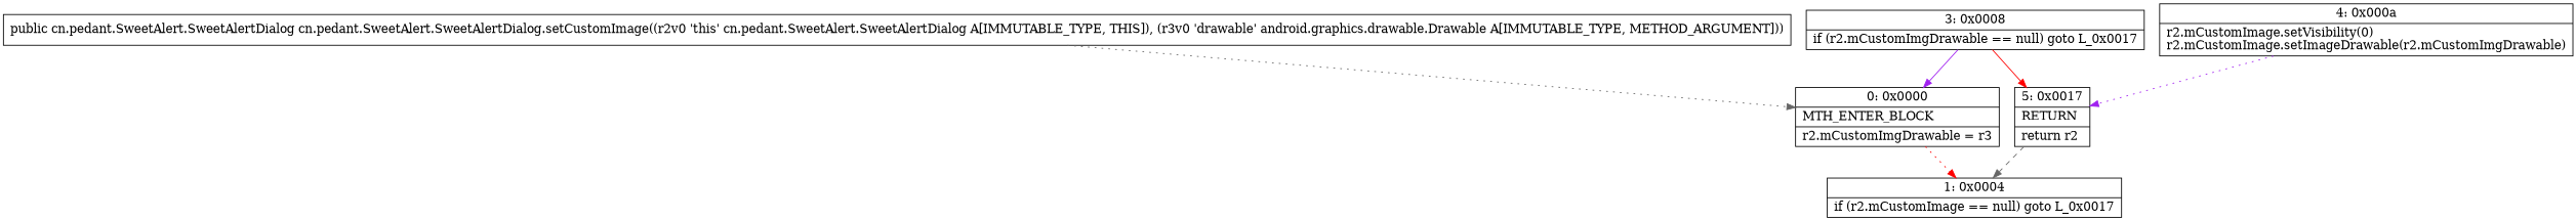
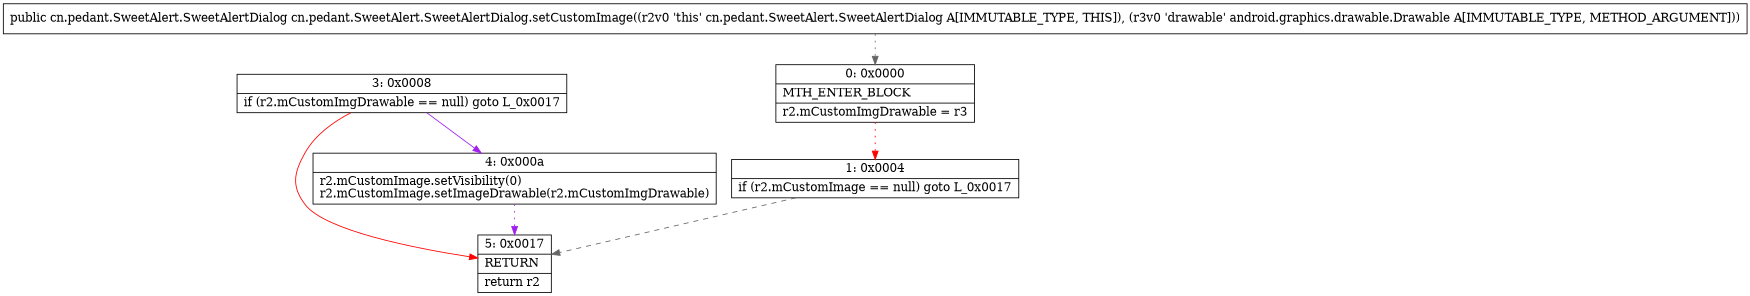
  digraph {
    node [shape=record]
    edge [color=red style=dotted]
    n1 [label="{0\:\ 0x0000|MTH_ENTER_BLOCK\l|r2.mCustomImgDrawable = r3\l}"]
    n2 [label="{1\:\ 0x0004|if (r2.mCustomImage == null) goto L_0x0017\l}"]
    n3 [label="{5\:\ 0x0017|RETURN\l|return r2\l}"]
    n4 [label="{3\:\ 0x0008|if (r2.mCustomImgDrawable == null) goto L_0x0017\l}"]
    n5 [label="{4\:\ 0x000a|r2.mCustomImage.setVisibility(0)\lr2.mCustomImage.setImageDrawable(r2.mCustomImgDrawable)\l}"]
    n6 [label="{public cn.pedant.SweetAlert.SweetAlertDialog cn.pedant.SweetAlert.SweetAlertDialog.setCustomImage((r2v0 'this' cn.pedant.SweetAlert.SweetAlertDialog A[IMMUTABLE_TYPE, THIS]), (r3v0 'drawable' android.graphics.drawable.Drawable A[IMMUTABLE_TYPE, METHOD_ARGUMENT])) }"]
    n1 -> n2
-   n3 -> n2 [color=gray40 style=dashed]
+   n2 -> n3 [color=gray40 style=dashed]
    n4 -> n3 [style=solid]
-   n4 -> n1 [color=purple style=solid]
+   n4 -> n5 [color=purple style=solid]
    n5 -> n3 [color=purple]
    n6 -> n1 [color=gray40]
  }
